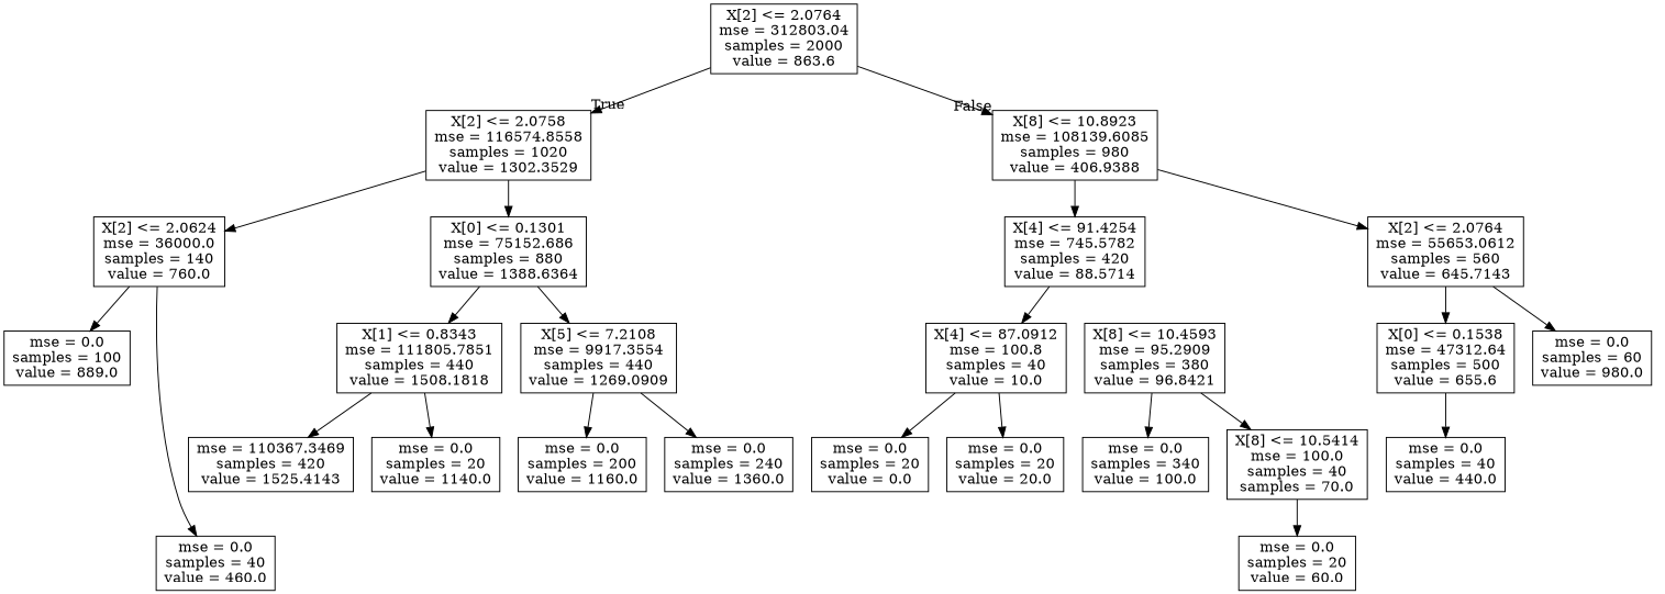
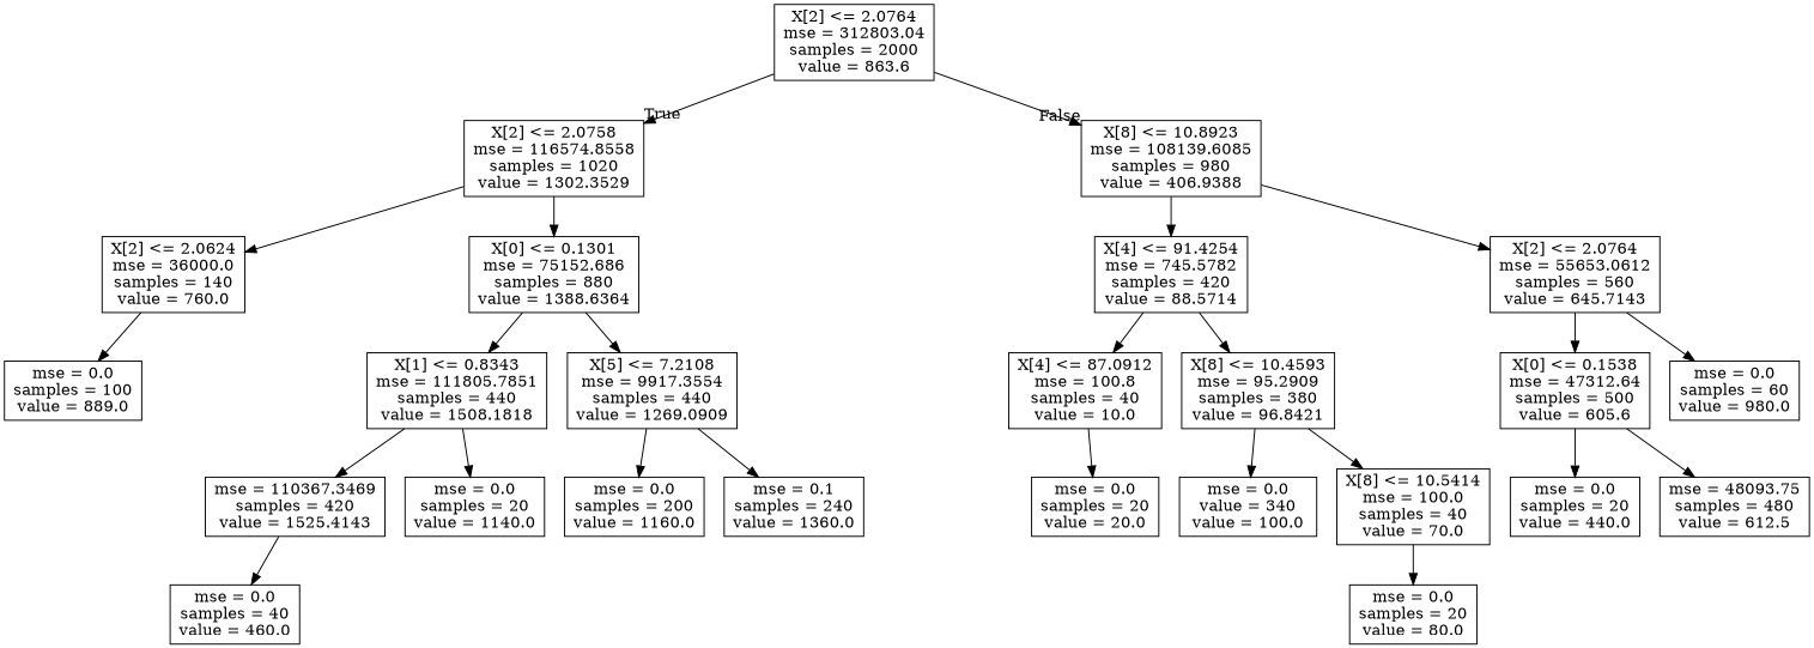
  digraph {
    node [shape=box]
    n1 [label="X[2] <= 2.0764\nmse = 312803.04\nsamples = 2000\nvalue = 863.6"]
    n2 [label="X[2] <= 2.0758\nmse = 116574.8558\nsamples = 1020\nvalue = 1302.3529"]
    n3 [label="X[8] <= 10.8923\nmse = 108139.6085\nsamples = 980\nvalue = 406.9388"]
    n4 [label="X[2] <= 2.0624\nmse = 36000.0\nsamples = 140\nvalue = 760.0"]
    n5 [label="X[0] <= 0.1301\nmse = 75152.686\nsamples = 880\nvalue = 1388.6364"]
    n6 [label="X[4] <= 91.4254\nmse = 745.5782\nsamples = 420\nvalue = 88.5714"]
    n7 [label="X[2] <= 2.0764\nmse = 55653.0612\nsamples = 560\nvalue = 645.7143"]
    n8 [label="mse = 0.0\nsamples = 100\nvalue = 889.0"]
    n9 [label="mse = 0.0\nsamples = 40\nvalue = 460.0"]
    n10 [label="X[1] <= 0.8343\nmse = 111805.7851\nsamples = 440\nvalue = 1508.1818"]
    n11 [label="X[5] <= 7.2108\nmse = 9917.3554\nsamples = 440\nvalue = 1269.0909"]
    n12 [label="mse = 110367.3469\nsamples = 420\nvalue = 1525.4143"]
    n13 [label="mse = 0.0\nsamples = 20\nvalue = 1140.0"]
    n14 [label="mse = 0.0\nsamples = 200\nvalue = 1160.0"]
-   n15 [label="mse = 0.0\nsamples = 240\nvalue = 1360.0"]
+   n15 [label="mse = 0.1\nsamples = 240\nvalue = 1360.0"]
    n16 [label="X[4] <= 87.0912\nmse = 100.8\nsamples = 40\nvalue = 10.0"]
    n17 [label="X[8] <= 10.4593\nmse = 95.2909\nsamples = 380\nvalue = 96.8421"]
-   n18 [label="X[0] <= 0.1538\nmse = 47312.64\nsamples = 500\nvalue = 655.6"]
+   n18 [label="X[0] <= 0.1538\nmse = 47312.64\nsamples = 500\nvalue = 605.6"]
    n19 [label="mse = 0.0\nsamples = 60\nvalue = 980.0"]
-   n20 [label="mse = 0.0\nsamples = 20\nvalue = 0.0"]
    n21 [label="mse = 0.0\nsamples = 20\nvalue = 20.0"]
-   n22 [label="mse = 0.0\nsamples = 340\nvalue = 100.0"]
-   n23 [label="X[8] <= 10.5414\nmse = 100.0\nsamples = 40\nsamples = 70.0"]
-   n24 [label="mse = 0.0\nsamples = 20\nvalue = 60.0"]
-   n25 [label="mse = 0.0\nsamples = 40\nvalue = 440.0"]
+   n22 [label="mse = 0.0\nvalue = 340\nvalue = 100.0"]
+   n23 [label="X[8] <= 10.5414\nmse = 100.0\nsamples = 40\nvalue = 70.0"]
+   n24 [label="mse = 0.0\nsamples = 20\nvalue = 80.0"]
+   n25 [label="mse = 0.0\nsamples = 20\nvalue = 440.0"]
+   n26 [label="mse = 48093.75\nsamples = 480\nvalue = 612.5"]
    n1 -> n2 [headlabel=True labelangle=45 labeldistance=2.5]
    n1 -> n3 [headlabel=False labelangle=-45 labeldistance=2.5]
    n2 -> n4
    n2 -> n5
    n3 -> n6
    n3 -> n7
    n4 -> n8
-   n4 -> n9
+   n12 -> n9
    n5 -> n10
    n5 -> n11
    n6 -> n16
+   n6 -> n17
    n7 -> n18
    n7 -> n19
    n10 -> n12
    n10 -> n13
    n11 -> n14
    n11 -> n15
-   n16 -> n20
    n16 -> n21
    n17 -> n22
    n17 -> n23
    n18 -> n25
+   n18 -> n26
    n23 -> n24
  }
